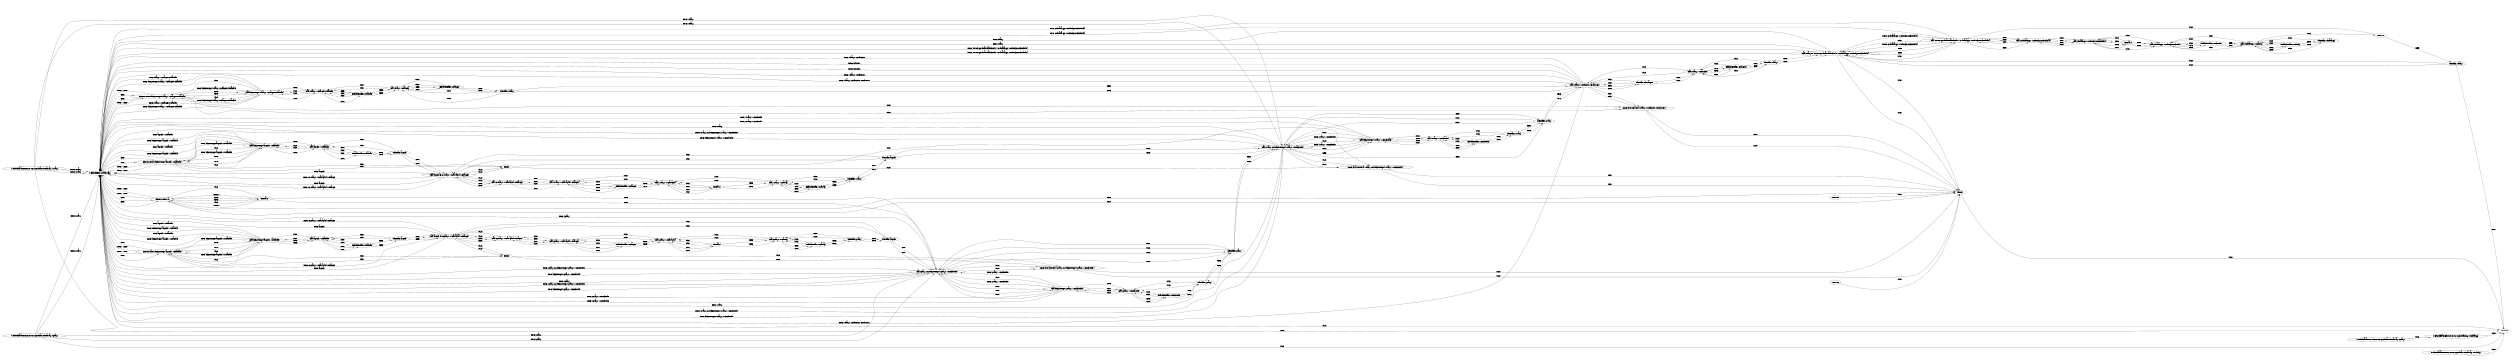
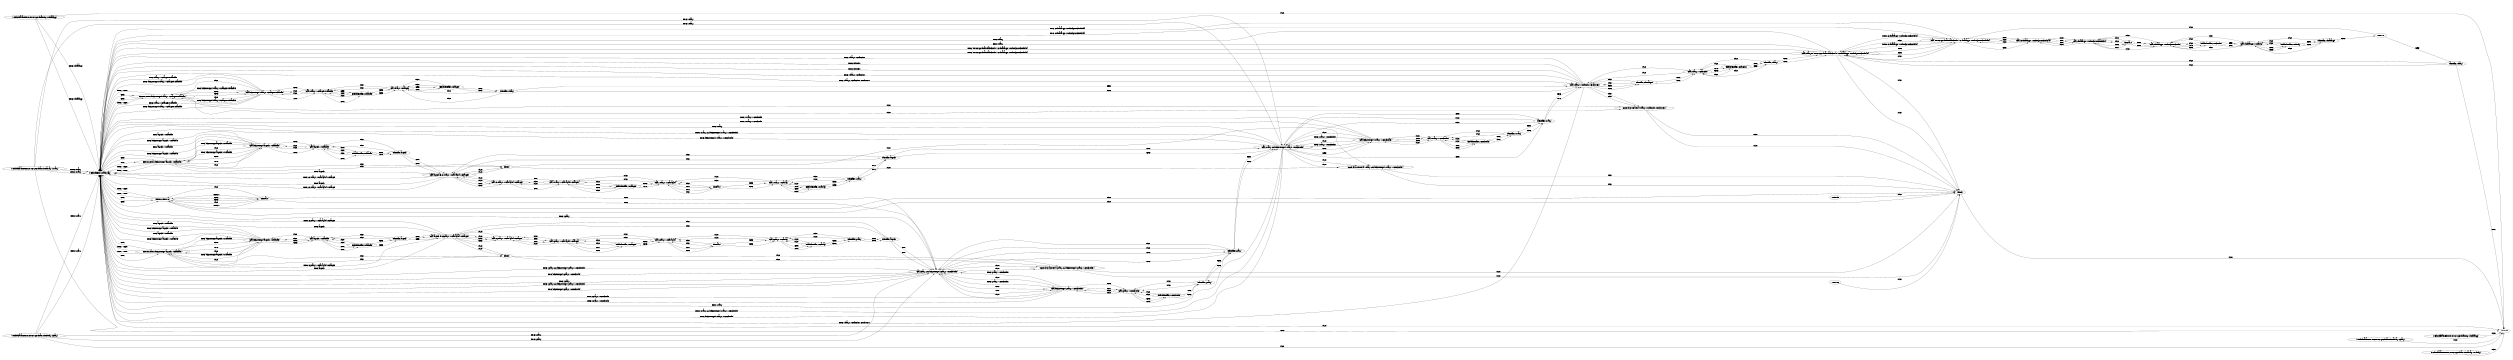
  digraph {
    rankdir=LR
    n1 [label="(MethodReturn,static u32)"]
    n2 [label="(Return,return be32_to_cpu(rd_ary->rc_target.rs_handle);)"]
    n3 [label="(Return,return be32_to_cpu(arg_ch->rs_handle);)"]
    n4 [label="(Return,return be32_to_cpu(arg_ch->rs_handle);)"]
    n5 [label="(Return,return 0;)"]
    1000100
    n7 [label="(Call,be32_to_cpu(rd_ary->rc_target.rs_handle))"]
    n8 [label="(ControlStructure,if (rd_ary->rc_discrim != xdr_zero))"]
    n9 [label="(Block,)"]
    n10 [label="(Call,be32_to_cpu(arg_ch->rs_handle))"]
    n11 [label="(Block,)"]
    n12 [label="(Call,be32_to_cpu(arg_ch->rs_handle))"]
    n13 [label="(Block,)"]
    n14 [label="(Literal,0)"]
+   n15 [label="(MethodParameterIn,struct rpcrdma_msg *rdma_argp)"]
    n16 [label="(MethodParameterOut,struct rpcrdma_msg *rdma_argp)"]
    n17 [label="(Call,rd_ary->rc_target.rs_handle)"]
    n18 [label="(FieldIdentifier,rs_handle)"]
    n19 [label="(Call,rd_ary->rc_target)"]
    n20 [label="(FieldIdentifier,rc_target)"]
    n21 [label="(Identifier,rd_ary)"]
    n22 [label="(Call,rd_ary->rc_discrim != xdr_zero)"]
    n23 [label="(Identifier,xdr_target)"]
    n24 [label="(ControlStructure,if (wr_ary && be32_to_cpu(wr_ary->wc_nchunks)))"]
    n25 [label="(Call,be32_to_cpu(wr_ary->wc_nchunks))"]
    n26 [label="(Call,wr_ary->wc_nchunks)"]
    n27 [label="(Call,wr_ary && be32_to_cpu(wr_ary->wc_nchunks))"]
    n28 [label="(FieldIdentifier,wc_nchunks)"]
    n29 [label="(Identifier,wr_ary)"]
    n30 [label="(Identifier,wr_ary)"]
    n31 [label="(Call,&wr_ary->wc_array[0].wc_target)"]
    n32 [label="(Call,wr_ary->wc_array[0].wc_target)"]
    n33 [label="(Call,arg_ch = &wr_ary->wc_array[0].wc_target)"]
    n34 [label="(FieldIdentifier,wc_target)"]
    n35 [label="(Call,wr_ary->wc_array[0])"]
    n36 [label="(Literal,0)"]
    n37 [label="(Call,wr_ary->wc_array)"]
    n38 [label="(FieldIdentifier,wc_array)"]
    n39 [label="(Identifier,wr_ary)"]
    n40 [label="(Identifier,arg_ch)"]
    n41 [label="(Call,arg_ch->rs_handle)"]
    n42 [label="(FieldIdentifier,rs_handle)"]
    n43 [label="(Identifier,arg_ch)"]
    n44 [label="(ControlStructure,if (rp_ary && be32_to_cpu(rp_ary->wc_nchunks)))"]
    n45 [label="(Call,be32_to_cpu(rp_ary->wc_nchunks))"]
    n46 [label="(Call,rp_ary->wc_nchunks)"]
    n47 [label="(Call,rp_ary && be32_to_cpu(rp_ary->wc_nchunks))"]
    n48 [label="(FieldIdentifier,wc_nchunks)"]
    n49 [label="(Identifier,rp_ary)"]
    n50 [label="(Identifier,rp_ary)"]
    n51 [label="(Call,&rp_ary->wc_array[0].wc_target)"]
    n52 [label="(Call,rp_ary->wc_array[0].wc_target)"]
    n53 [label="(Call,arg_ch = &rp_ary->wc_array[0].wc_target)"]
    n54 [label="(FieldIdentifier,wc_target)"]
    n55 [label="(Call,rp_ary->wc_array[0])"]
    n56 [label="(Literal,0)"]
    n57 [label="(Call,rp_ary->wc_array)"]
    n58 [label="(FieldIdentifier,wc_array)"]
    n59 [label="(Identifier,rp_ary)"]
    n60 [label="(Identifier,arg_ch)"]
    n61 [label="(Call,arg_ch->rs_handle)"]
    n62 [label="(FieldIdentifier,rs_handle)"]
    n63 [label="(Identifier,arg_ch)"]
    n64 [label="(MethodParameterIn,struct rpcrdma_write_array *wr_ary)"]
    n65 [label="(MethodParameterOut,struct rpcrdma_write_array *wr_body)"]
-   n66 [label="(MethodParameterIn,struct rpcrdma_write_array *rp_ary)"]
+   n66 [label="(MethodParameterIn,struct rpcrdma_write_body *rp_ary)"]
    n67 [label="(MethodParameterOut,struct rpcrdma_write_array *rp_ary)"]
    n68 [label="(Call,rd_ary = (struct rpcrdma_read_chunk *)&rdma_argp->rm_body.rm_chunks[0])"]
    n69 [label="(Call,(struct rpcrdma_read_chunk *)&rdma_argp->rm_body.rm_chunks[0])"]
    n70 [label="(Call,&rdma_argp->rm_body.rm_chunks[0])"]
    n71 [label="(Identifier,rd_ary)"]
    n72 [label="(Call,rdma_argp->rm_body.rm_chunks[0])"]
    n73 [label="(Literal,0)"]
    n74 [label="(Call,rdma_argp->rm_body.rm_chunks)"]
    n75 [label="(FieldIdentifier,rm_chunks)"]
    n76 [label="(Call,rdma_argp->rm_body)"]
    n77 [label="(FieldIdentifier,rm_body)"]
    n78 [label="(Identifier,rdma_argp)"]
    1000110
    n80 [label="(FieldIdentifier,rc_discrim)"]
    n81 [label="(Call,rd_ary->rc_discrim)"]
    n82 [label="(Identifier,rd_ary)"]
    1000105
    1000106
    n1 -> n2 [label="CFG: "]
    n1 -> n2 [label="CFG: "]
    n1 -> n3 [label="CFG: "]
    n1 -> n3 [label="CFG: "]
    n1 -> n4 [label="CFG: "]
    n1 -> n4 [label="CFG: "]
    n1 -> n5 [label="CFG: "]
    n1 -> n5 [label="CFG: "]
    n1 -> 1000100 [label="AST: "]
    n2 -> n1 [label="DDG: <RET>"]
    n2 -> n1 [label="DDG: <RET>"]
    n2 -> n7 [label="CFG: "]
    n2 -> n7 [label="CFG: "]
    n2 -> n8 [label="AST: "]
    n2 -> n8 [label="AST: "]
    n3 -> n1 [label="DDG: <RET>"]
    n3 -> n1 [label="DDG: <RET>"]
    n3 -> n9 [label="AST: "]
    n3 -> n9 [label="AST: "]
    n3 -> n10 [label="CFG: "]
    n3 -> n10 [label="CFG: "]
    n4 -> n1 [label="DDG: <RET>"]
    n4 -> n1 [label="DDG: <RET>"]
    n4 -> n11 [label="AST: "]
    n4 -> n11 [label="AST: "]
    n4 -> n12 [label="CFG: "]
    n4 -> n12 [label="CFG: "]
    n5 -> n1 [label="DDG: <RET>"]
    n5 -> n1 [label="DDG: <RET>"]
    n5 -> n13 [label="AST: "]
    n5 -> n13 [label="AST: "]
    n5 -> n14 [label="CFG: "]
    n5 -> n14 [label="CFG: "]
    n7 -> n1 [label="DDG: rd_ary->rc_target.rs_handle"]
    n7 -> n1 [label="DDG: be32_to_cpu(rd_ary->rc_target.rs_handle)"]
    n7 -> n1 [label="DDG: rd_ary->rc_target.rs_handle"]
    n7 -> n1 [label="DDG: be32_to_cpu(rd_ary->rc_target.rs_handle)"]
    n7 -> n2 [label="AST: "]
    n7 -> n2 [label="DDG: be32_to_cpu(rd_ary->rc_target.rs_handle)"]
    n7 -> n2 [label="AST: "]
    n7 -> n2 [label="DDG: be32_to_cpu(rd_ary->rc_target.rs_handle)"]
    n7 -> n17 [label="CFG: "]
    n7 -> n17 [label="CFG: "]
    n8 -> n13 [label="AST: "]
    n8 -> n13 [label="AST: "]
    n9 -> n24 [label="AST: "]
    n9 -> n24 [label="AST: "]
    n10 -> n1 [label="DDG: be32_to_cpu(arg_ch->rs_handle)"]
    n10 -> n1 [label="DDG: arg_ch->rs_handle"]
    n10 -> n1 [label="DDG: be32_to_cpu(arg_ch->rs_handle)"]
    n10 -> n1 [label="DDG: arg_ch->rs_handle"]
    n10 -> n3 [label="AST: "]
    n10 -> n3 [label="DDG: be32_to_cpu(arg_ch->rs_handle)"]
    n10 -> n3 [label="AST: "]
    n10 -> n3 [label="DDG: be32_to_cpu(arg_ch->rs_handle)"]
    n10 -> n41 [label="CFG: "]
    n10 -> n41 [label="CFG: "]
    n11 -> n44 [label="AST: "]
    n11 -> n44 [label="AST: "]
    n12 -> n1 [label="DDG: be32_to_cpu(arg_ch->rs_handle)"]
    n12 -> n1 [label="DDG: arg_ch->rs_handle"]
    n12 -> n1 [label="DDG: be32_to_cpu(arg_ch->rs_handle)"]
    n12 -> n1 [label="DDG: arg_ch->rs_handle"]
    n12 -> n4 [label="AST: "]
    n12 -> n4 [label="DDG: be32_to_cpu(arg_ch->rs_handle)"]
    n12 -> n4 [label="AST: "]
    n12 -> n4 [label="DDG: be32_to_cpu(arg_ch->rs_handle)"]
    n12 -> n61 [label="CFG: "]
    n12 -> n61 [label="CFG: "]
    n13 -> 1000100 [label="AST: "]
    n14 -> n5 [label="AST: "]
    n14 -> n5 [label="DDG: 0"]
    n14 -> n5 [label="AST: "]
    n14 -> n5 [label="DDG: 0"]
    n14 -> n47 [label="CFG: "]
    n14 -> n47 [label="CFG: "]
+   n15 -> n1 [label="DDG: rdma_argp"]
+   n15 -> n1 [label="DDG: rdma_argp"]
+   n15 -> 1000100 [label="AST: "]
    n16 -> 1000100 [label="AST: "]
    n17 -> n7 [label="AST: "]
    n17 -> n7 [label="AST: "]
    n17 -> n18 [label="CFG: "]
    n17 -> n18 [label="CFG: "]
    n18 -> n17 [label="AST: "]
    n18 -> n17 [label="AST: "]
    n18 -> n19 [label="CFG: "]
    n18 -> n19 [label="CFG: "]
    n19 -> n17 [label="AST: "]
    n19 -> n17 [label="AST: "]
    n19 -> n20 [label="CFG: "]
    n19 -> n20 [label="CFG: "]
    n20 -> n19 [label="AST: "]
    n20 -> n19 [label="AST: "]
    n20 -> n21 [label="CFG: "]
    n20 -> n21 [label="CFG: "]
    n21 -> n19 [label="AST: "]
    n21 -> n19 [label="AST: "]
    n21 -> n22 [label="CFG: "]
    n21 -> n22 [label="CFG: "]
    n22 -> n1 [label="DDG: rd_ary->rc_discrim"]
    n22 -> n1 [label="DDG: rd_ary->rc_discrim != xdr_zero"]
    n22 -> n1 [label="DDG: xdr_zero"]
    n22 -> n1 [label="DDG: rd_ary->rc_discrim"]
    n22 -> n1 [label="DDG: rd_ary->rc_discrim != xdr_zero"]
    n22 -> n1 [label="DDG: xdr_zero"]
    n22 -> n8 [label="AST: "]
    n22 -> n8 [label="AST: "]
    n22 -> n23 [label="CFG: "]
    n22 -> n23 [label="CFG: "]
    n23 -> n22 [label="AST: "]
    n23 -> n22 [label="AST: "]
    n23 -> n81 [label="CFG: "]
    n23 -> n81 [label="CFG: "]
    n24 -> n13 [label="AST: "]
    n24 -> n13 [label="AST: "]
    n25 -> n1 [label="DDG: wr_ary->wc_nchunks"]
    n25 -> n1 [label="DDG: wr_ary->wc_nchunks"]
    n25 -> n26 [label="CFG: "]
    n25 -> n26 [label="CFG: "]
    n25 -> n27 [label="AST: "]
    n25 -> n27 [label="DDG: wr_ary->wc_nchunks"]
    n25 -> n27 [label="AST: "]
    n25 -> n27 [label="DDG: wr_ary->wc_nchunks"]
    n26 -> n25 [label="AST: "]
    n26 -> n25 [label="AST: "]
    n26 -> n28 [label="CFG: "]
    n26 -> n28 [label="CFG: "]
    n27 -> n1 [label="DDG: wr_ary"]
    n27 -> n1 [label="DDG: wr_ary && be32_to_cpu(wr_ary->wc_nchunks)"]
    n27 -> n1 [label="DDG: be32_to_cpu(wr_ary->wc_nchunks)"]
    n27 -> n1 [label="DDG: wr_ary"]
    n27 -> n1 [label="DDG: wr_ary && be32_to_cpu(wr_ary->wc_nchunks)"]
    n27 -> n1 [label="DDG: be32_to_cpu(wr_ary->wc_nchunks)"]
    n27 -> n24 [label="AST: "]
    n27 -> n24 [label="AST: "]
    n27 -> n25 [label="CFG: "]
    n27 -> n25 [label="CFG: "]
    n27 -> n29 [label="CFG: "]
    n27 -> n29 [label="CFG: "]
    n28 -> n26 [label="AST: "]
    n28 -> n26 [label="AST: "]
    n28 -> n30 [label="CFG: "]
    n28 -> n30 [label="CFG: "]
    n29 -> n22 [label="CFG: "]
    n29 -> n22 [label="CFG: "]
    n29 -> n27 [label="AST: "]
    n29 -> n27 [label="AST: "]
    n30 -> n26 [label="AST: "]
    n30 -> n26 [label="AST: "]
    n30 -> n29 [label="CFG: "]
    n30 -> n29 [label="CFG: "]
    n31 -> n32 [label="CFG: "]
    n31 -> n32 [label="CFG: "]
    n31 -> n33 [label="AST: "]
    n31 -> n33 [label="AST: "]
    n32 -> n31 [label="AST: "]
    n32 -> n31 [label="AST: "]
    n32 -> n34 [label="CFG: "]
    n32 -> n34 [label="CFG: "]
    n33 -> n1 [label="DDG: &wr_ary->wc_array[0].wc_target"]
    n33 -> n1 [label="DDG: arg_ch"]
    n33 -> n1 [label="DDG: &wr_ary->wc_array[0].wc_target"]
    n33 -> n1 [label="DDG: arg_ch"]
    n33 -> n9 [label="AST: "]
    n33 -> n9 [label="AST: "]
    n33 -> n31 [label="CFG: "]
    n33 -> n31 [label="CFG: "]
    n34 -> n32 [label="AST: "]
    n34 -> n32 [label="AST: "]
    n34 -> n35 [label="CFG: "]
    n34 -> n35 [label="CFG: "]
    n35 -> n32 [label="AST: "]
    n35 -> n32 [label="AST: "]
    n35 -> n36 [label="CFG: "]
    n35 -> n36 [label="CFG: "]
    n36 -> n35 [label="AST: "]
    n36 -> n35 [label="AST: "]
    n36 -> n37 [label="CFG: "]
    n36 -> n37 [label="CFG: "]
    n37 -> n35 [label="AST: "]
    n37 -> n35 [label="AST: "]
    n37 -> n38 [label="CFG: "]
    n37 -> n38 [label="CFG: "]
    n38 -> n37 [label="AST: "]
    n38 -> n37 [label="AST: "]
    n38 -> n39 [label="CFG: "]
    n38 -> n39 [label="CFG: "]
    n39 -> n37 [label="AST: "]
    n39 -> n37 [label="AST: "]
    n39 -> n40 [label="CFG: "]
    n39 -> n40 [label="CFG: "]
    n40 -> n27 [label="CFG: "]
    n40 -> n27 [label="CFG: "]
    n40 -> n33 [label="AST: "]
    n40 -> n33 [label="AST: "]
    n41 -> n10 [label="AST: "]
    n41 -> n10 [label="AST: "]
    n41 -> n42 [label="CFG: "]
    n41 -> n42 [label="CFG: "]
    n42 -> n41 [label="AST: "]
    n42 -> n41 [label="AST: "]
    n42 -> n43 [label="CFG: "]
    n42 -> n43 [label="CFG: "]
    n43 -> n33 [label="CFG: "]
    n43 -> n33 [label="CFG: "]
    n43 -> n41 [label="AST: "]
    n43 -> n41 [label="AST: "]
    n44 -> n13 [label="AST: "]
    n44 -> n13 [label="AST: "]
    n45 -> n1 [label="DDG: rp_ary->wc_nchunks"]
    n45 -> n1 [label="DDG: rp_ary->wc_nchunks"]
    n45 -> n46 [label="CFG: "]
    n45 -> n46 [label="CFG: "]
    n45 -> n47 [label="AST: "]
    n45 -> n47 [label="DDG: rp_ary->wc_nchunks"]
    n45 -> n47 [label="AST: "]
    n45 -> n47 [label="DDG: rp_ary->wc_nchunks"]
    n46 -> n45 [label="AST: "]
    n46 -> n45 [label="AST: "]
    n46 -> n48 [label="CFG: "]
    n46 -> n48 [label="CFG: "]
    n47 -> n1 [label="DDG: rp_ary"]
    n47 -> n1 [label="DDG: rp_ary && be32_to_cpu(rp_ary->wc_nchunks)"]
    n47 -> n1 [label="DDG: be32_to_cpu(rp_ary->wc_nchunks)"]
    n47 -> n1 [label="DDG: rp_ary"]
    n47 -> n1 [label="DDG: rp_ary && be32_to_cpu(rp_ary->wc_nchunks)"]
    n47 -> n1 [label="DDG: be32_to_cpu(rp_ary->wc_nchunks)"]
    n47 -> n44 [label="AST: "]
    n47 -> n44 [label="AST: "]
    n47 -> n45 [label="CFG: "]
    n47 -> n45 [label="CFG: "]
    n47 -> n49 [label="CFG: "]
    n47 -> n49 [label="CFG: "]
    n48 -> n46 [label="AST: "]
    n48 -> n46 [label="AST: "]
    n48 -> n50 [label="CFG: "]
    n48 -> n50 [label="CFG: "]
    n49 -> n27 [label="CFG: "]
    n49 -> n27 [label="CFG: "]
    n49 -> n47 [label="AST: "]
    n49 -> n47 [label="AST: "]
    n50 -> n46 [label="AST: "]
    n50 -> n46 [label="AST: "]
    n50 -> n49 [label="CFG: "]
    n50 -> n49 [label="CFG: "]
    n51 -> n52 [label="CFG: "]
    n51 -> n52 [label="CFG: "]
    n51 -> n53 [label="AST: "]
    n51 -> n53 [label="AST: "]
    n52 -> n51 [label="AST: "]
    n52 -> n51 [label="AST: "]
    n52 -> n54 [label="CFG: "]
    n52 -> n54 [label="CFG: "]
    n53 -> n1 [label="DDG: arg_ch"]
    n53 -> n1 [label="DDG: &rp_ary->wc_array[0].wc_target"]
    n53 -> n1 [label="DDG: arg_ch"]
    n53 -> n1 [label="DDG: &rp_ary->wc_array[0].wc_target"]
    n53 -> n11 [label="AST: "]
    n53 -> n11 [label="AST: "]
    n53 -> n51 [label="CFG: "]
    n53 -> n51 [label="CFG: "]
    n54 -> n52 [label="AST: "]
    n54 -> n52 [label="AST: "]
    n54 -> n55 [label="CFG: "]
    n54 -> n55 [label="CFG: "]
    n55 -> n52 [label="AST: "]
    n55 -> n52 [label="AST: "]
    n55 -> n56 [label="CFG: "]
    n55 -> n56 [label="CFG: "]
    n56 -> n55 [label="AST: "]
    n56 -> n55 [label="AST: "]
    n56 -> n57 [label="CFG: "]
    n56 -> n57 [label="CFG: "]
    n57 -> n55 [label="AST: "]
    n57 -> n55 [label="AST: "]
    n57 -> n58 [label="CFG: "]
    n57 -> n58 [label="CFG: "]
    n58 -> n57 [label="AST: "]
    n58 -> n57 [label="AST: "]
    n58 -> n59 [label="CFG: "]
    n58 -> n59 [label="CFG: "]
    n59 -> n57 [label="AST: "]
    n59 -> n57 [label="AST: "]
    n59 -> n60 [label="CFG: "]
    n59 -> n60 [label="CFG: "]
    n60 -> n47 [label="CFG: "]
    n60 -> n47 [label="CFG: "]
    n60 -> n53 [label="AST: "]
    n60 -> n53 [label="AST: "]
    n61 -> n12 [label="AST: "]
    n61 -> n12 [label="AST: "]
    n61 -> n62 [label="CFG: "]
    n61 -> n62 [label="CFG: "]
    n62 -> n61 [label="AST: "]
    n62 -> n61 [label="AST: "]
    n62 -> n63 [label="CFG: "]
    n62 -> n63 [label="CFG: "]
    n63 -> n53 [label="CFG: "]
    n63 -> n53 [label="CFG: "]
    n63 -> n61 [label="AST: "]
    n63 -> n61 [label="AST: "]
    n64 -> n1 [label="DDG: wr_ary"]
    n64 -> n1 [label="DDG: wr_ary"]
    n64 -> 1000100 [label="CFG: "]
    n64 -> n27 [label="DDG: wr_ary"]
    n64 -> n27 [label="DDG: wr_ary"]
    n65 -> 1000100 [label="AST: "]
    n66 -> n1 [label="DDG: rp_ary"]
    n66 -> n1 [label="DDG: rp_ary"]
    n66 -> 1000100 [label="AST: "]
    n66 -> n47 [label="DDG: rp_ary"]
    n66 -> n47 [label="DDG: rp_ary"]
-   n67 -> n16 [label="AST: "]
+   n67 -> 1000100 [label="AST: "]
    n68 -> n1 [label="DDG: rd_ary"]
    n68 -> n1 [label="DDG: (struct rpcrdma_read_chunk *)&rdma_argp->rm_body.rm_chunks[0]"]
    n68 -> n1 [label="DDG: rd_ary"]
    n68 -> n1 [label="DDG: (struct rpcrdma_read_chunk *)&rdma_argp->rm_body.rm_chunks[0]"]
    n68 -> n13 [label="AST: "]
    n68 -> n13 [label="AST: "]
    n68 -> n69 [label="CFG: "]
    n68 -> n69 [label="CFG: "]
    n69 -> n1 [label="DDG: &rdma_argp->rm_body.rm_chunks[0]"]
    n69 -> n1 [label="DDG: &rdma_argp->rm_body.rm_chunks[0]"]
    n69 -> n68 [label="AST: "]
    n69 -> n68 [label="DDG: &rdma_argp->rm_body.rm_chunks[0]"]
    n69 -> n68 [label="AST: "]
    n69 -> n68 [label="DDG: &rdma_argp->rm_body.rm_chunks[0]"]
    n69 -> n70 [label="CFG: "]
    n69 -> n70 [label="CFG: "]
    n70 -> n69 [label="AST: "]
    n70 -> n69 [label="AST: "]
    n70 -> n72 [label="CFG: "]
    n70 -> n72 [label="CFG: "]
    n71 -> 1000100 [label="CFG: "]
    n71 -> n68 [label="AST: "]
    n71 -> n68 [label="AST: "]
    n72 -> n70 [label="AST: "]
    n72 -> n70 [label="AST: "]
    n72 -> n73 [label="CFG: "]
    n72 -> n73 [label="CFG: "]
    n73 -> n72 [label="AST: "]
    n73 -> n72 [label="AST: "]
    n73 -> n74 [label="CFG: "]
    n73 -> n74 [label="CFG: "]
    n74 -> n72 [label="AST: "]
    n74 -> n72 [label="AST: "]
    n74 -> n75 [label="CFG: "]
    n74 -> n75 [label="CFG: "]
    n75 -> n74 [label="AST: "]
    n75 -> n74 [label="AST: "]
    n75 -> n76 [label="CFG: "]
    n75 -> n76 [label="CFG: "]
    n76 -> n74 [label="AST: "]
    n76 -> n74 [label="AST: "]
    n76 -> n77 [label="CFG: "]
    n76 -> n77 [label="CFG: "]
    n77 -> n76 [label="AST: "]
    n77 -> n76 [label="AST: "]
    n77 -> n78 [label="CFG: "]
    n77 -> n78 [label="CFG: "]
    n78 -> n76 [label="AST: "]
    n78 -> n76 [label="AST: "]
-   n76 -> 1000110 [label="CFG: "]
+   n78 -> 1000110 [label="CFG: "]
    1000110 -> n69 [label="AST: "]
    1000110 -> n71 [label="CFG: "]
    n80 -> n81 [label="AST: "]
    n80 -> n81 [label="AST: "]
    n80 -> n82 [label="CFG: "]
    n80 -> n82 [label="CFG: "]
    n81 -> n22 [label="AST: "]
    n81 -> n22 [label="AST: "]
    n81 -> n80 [label="CFG: "]
    n81 -> n80 [label="CFG: "]
    n82 -> n68 [label="CFG: "]
    n82 -> n68 [label="CFG: "]
    n82 -> n81 [label="AST: "]
    n82 -> n81 [label="AST: "]
    1000105 -> n13 [label="AST: "]
    1000106 -> n13 [label="AST: "]
  }
